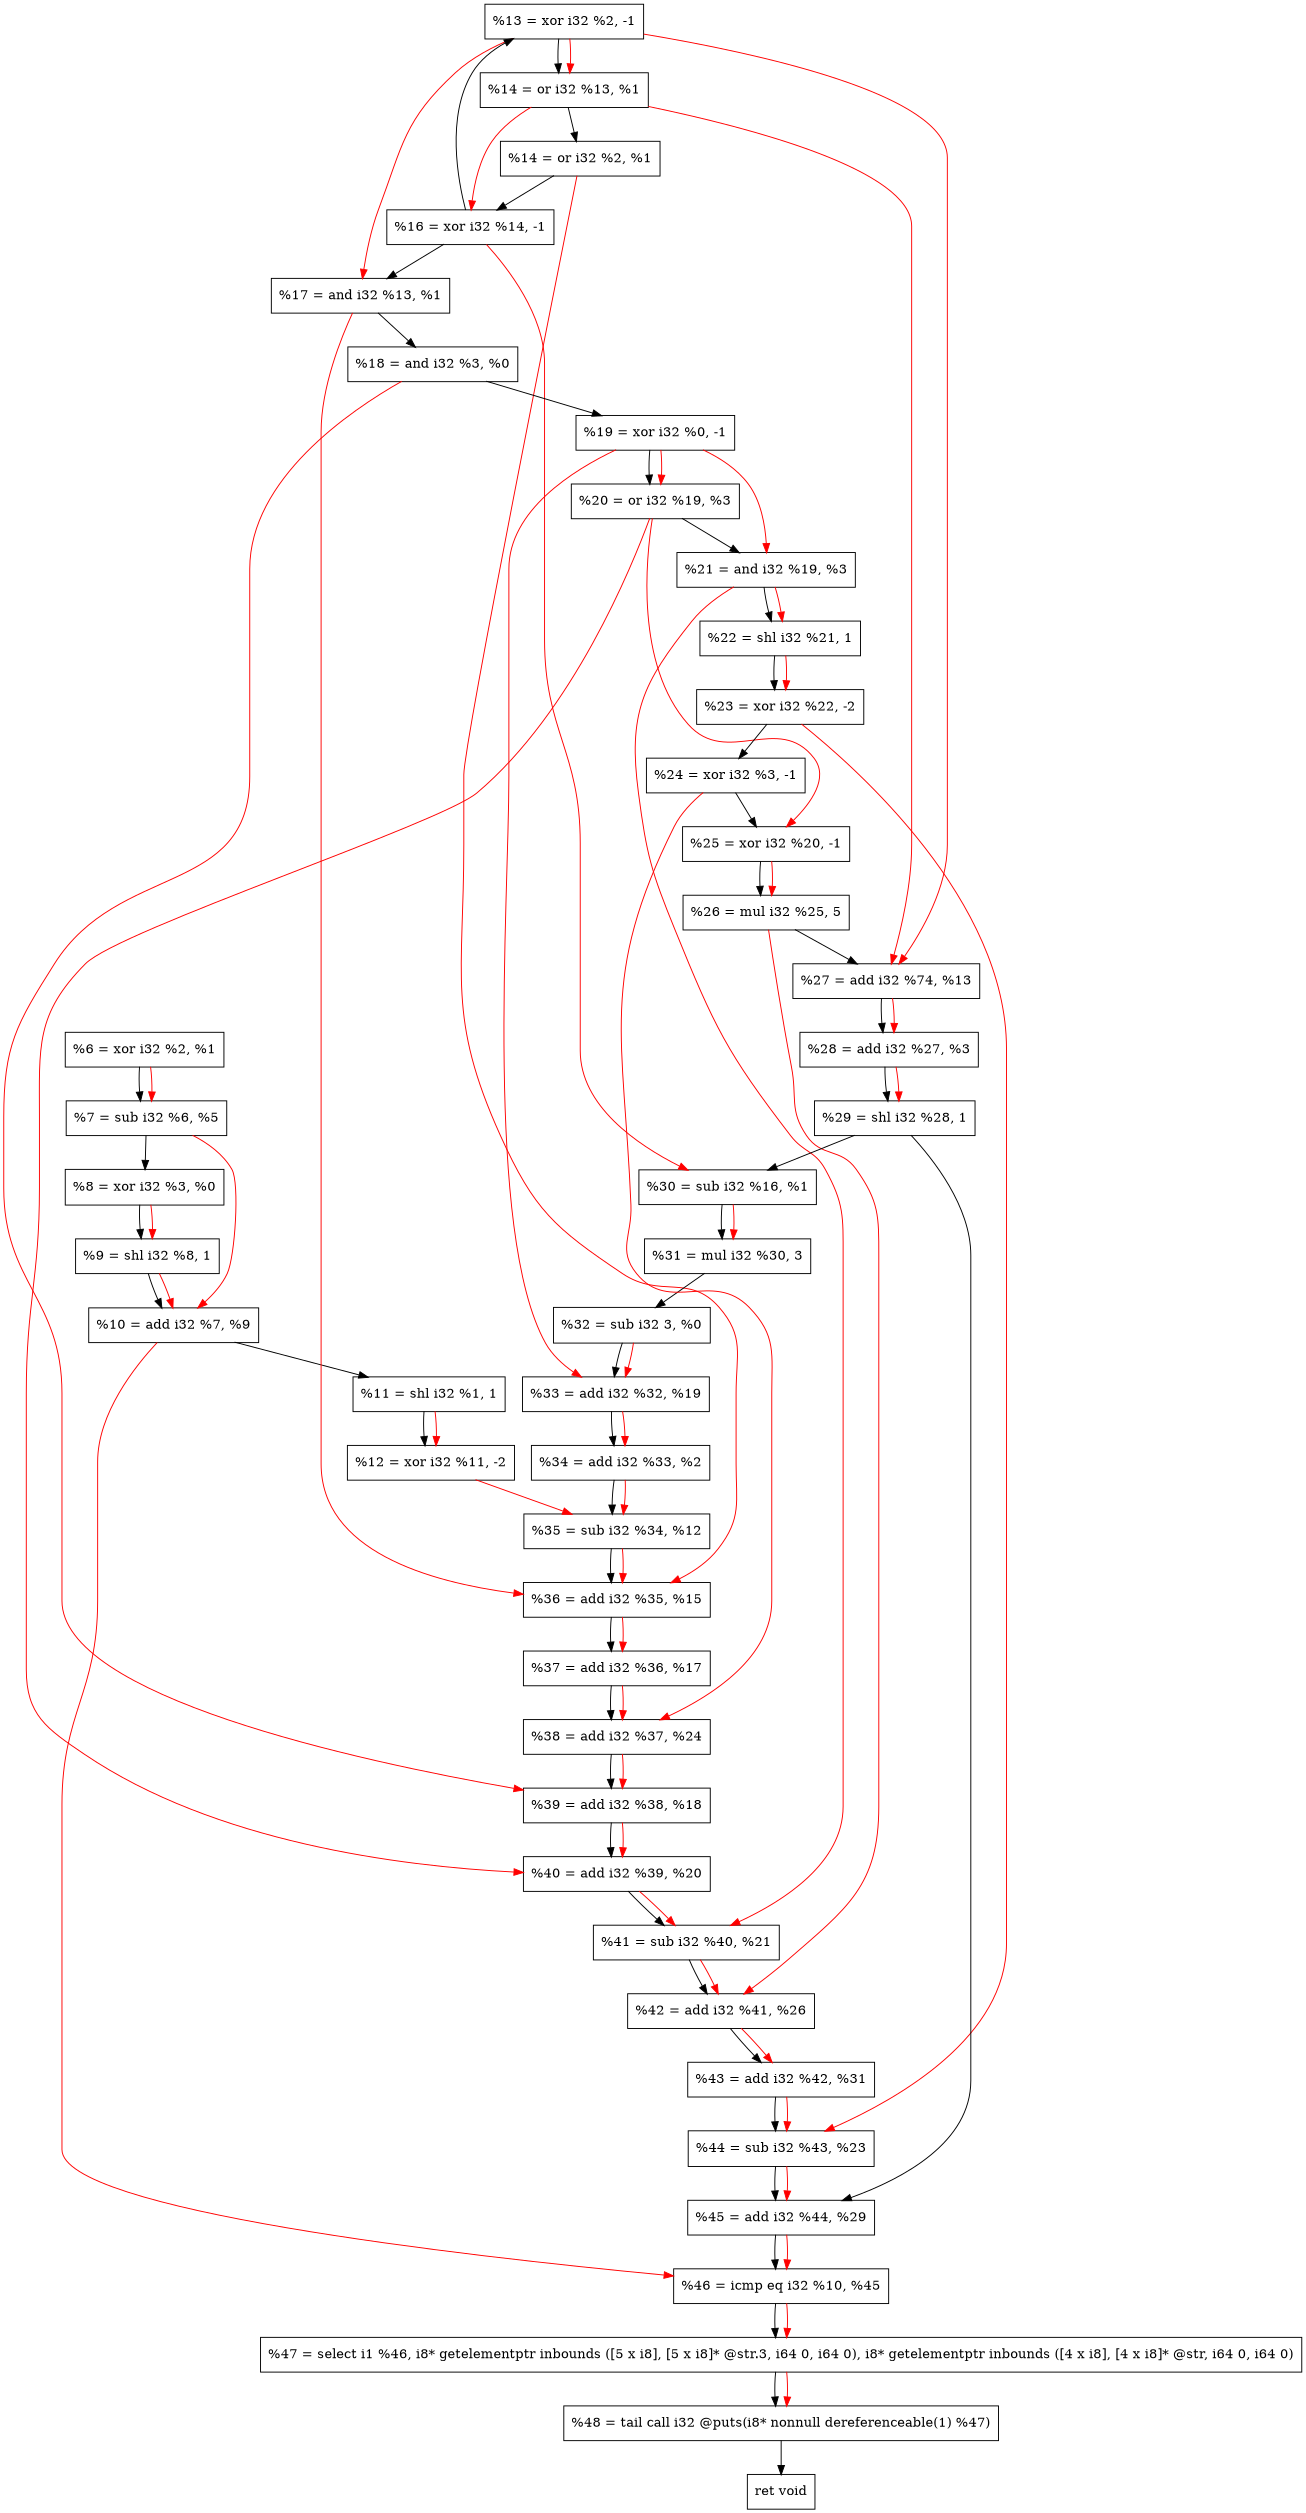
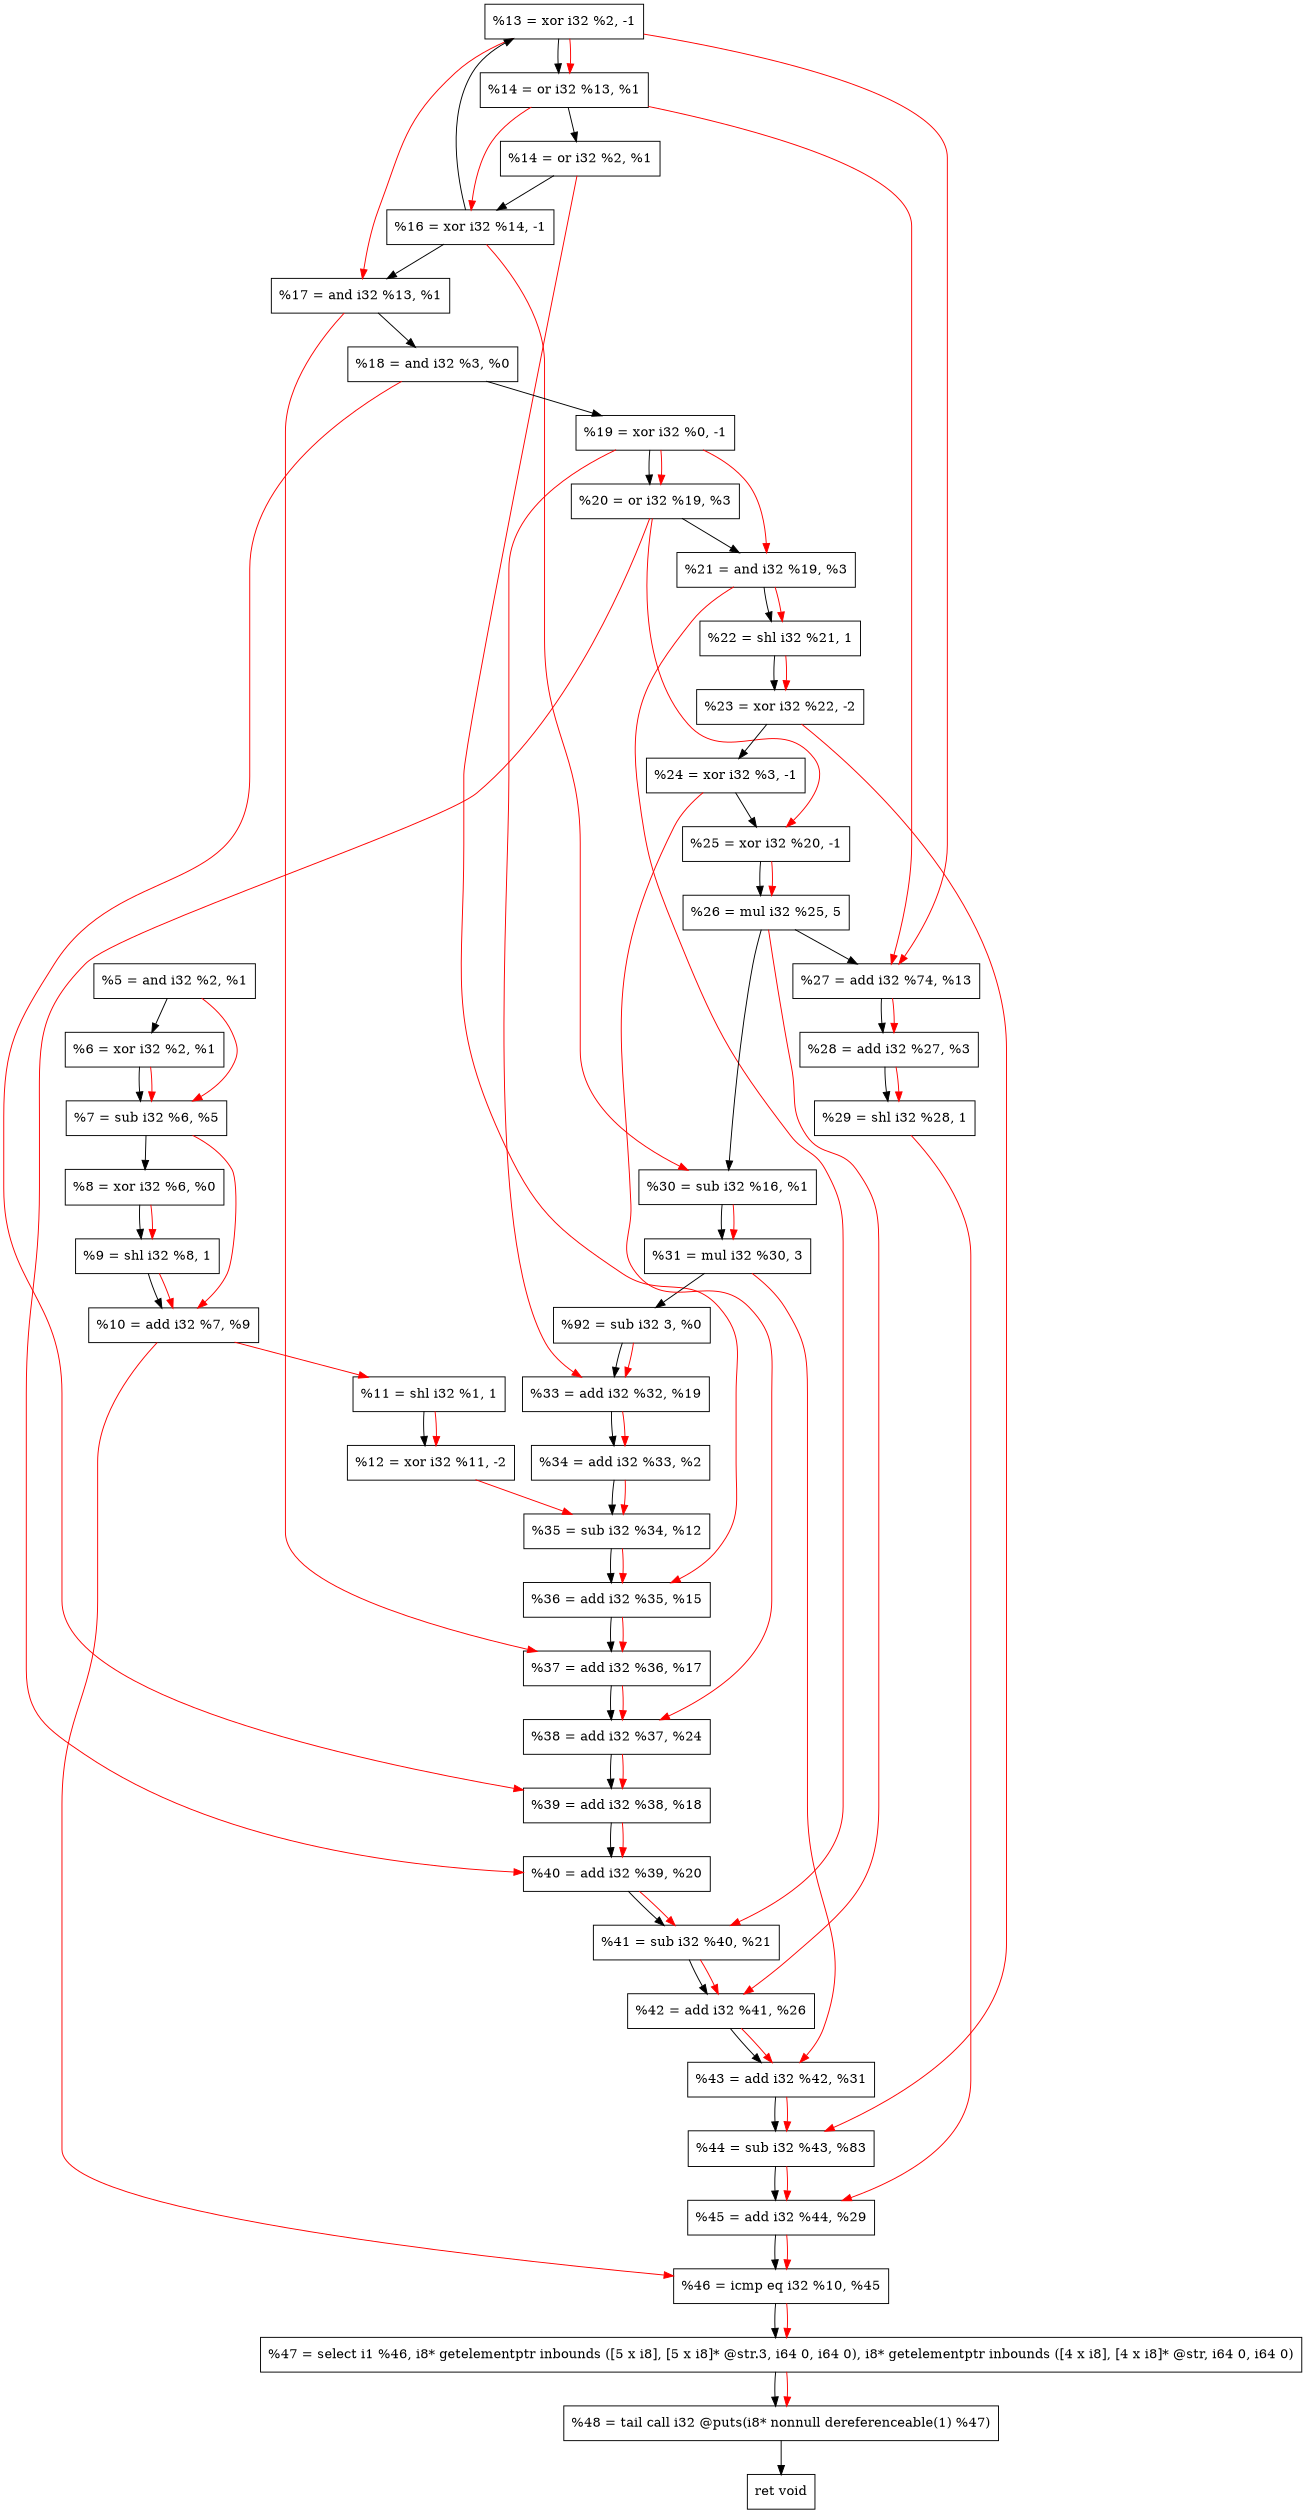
  digraph {
    node [shape=record]
    edge [color=red]
+   n1 [label="  %5 = and i32 %2, %1"]
    n2 [label="  %6 = xor i32 %2, %1"]
    n3 [label="  %7 = sub i32 %6, %5"]
-   n4 [label="  %8 = xor i32 %3, %0"]
+   n4 [label="%8 = xor i32 %6, %0"]
    n5 [label="  %10 = add i32 %7, %9"]
    n6 [label="  %9 = shl i32 %8, 1"]
    n7 [label="  %11 = shl i32 %1, 1"]
    n8 [label="  %46 = icmp eq i32 %10, %45"]
    n9 [label="  %12 = xor i32 %11, -2"]
    n10 [label="  %47 = select i1 %46, i8* getelementptr inbounds ([5 x i8], [5 x i8]* @str.3, i64 0, i64 0), i8* getelementptr inbounds ([4 x i8], [4 x i8]* @str, i64 0, i64 0)"]
    n11 [label="  %35 = sub i32 %34, %12"]
    n12 [label="  %13 = xor i32 %2, -1"]
    n13 [label="  %14 = or i32 %13, %1"]
    n14 [label="  %17 = and i32 %13, %1"]
    n15 [label="%27 = add i32 %74, %13"]
    n16 [label="  %36 = add i32 %35, %15"]
    n17 [label="%14 = or i32 %2, %1"]
    n18 [label="  %16 = xor i32 %14, -1"]
    n19 [label="  %18 = and i32 %3, %0"]
    n20 [label="  %37 = add i32 %36, %17"]
    n21 [label="  %28 = add i32 %27, %3"]
    n22 [label="  %30 = sub i32 %16, %1"]
    n23 [label="  %31 = mul i32 %30, 3"]
    n24 [label="  %19 = xor i32 %0, -1"]
    n25 [label="  %39 = add i32 %38, %18"]
    n26 [label="  %38 = add i32 %37, %24"]
    n27 [label="  %20 = or i32 %19, %3"]
    n28 [label="  %21 = and i32 %19, %3"]
    n29 [label="  %33 = add i32 %32, %19"]
    n30 [label="  %40 = add i32 %39, %20"]
    n31 [label="  %25 = xor i32 %20, -1"]
    n32 [label="  %22 = shl i32 %21, 1"]
    n33 [label="  %41 = sub i32 %40, %21"]
    n34 [label="  %34 = add i32 %33, %2"]
    n35 [label="  %26 = mul i32 %25, 5"]
    n36 [label="  %23 = xor i32 %22, -2"]
    n37 [label="  %42 = add i32 %41, %26"]
    n38 [label="  %24 = xor i32 %3, -1"]
-   n39 [label="  %44 = sub i32 %43, %23"]
+   n39 [label="%44 = sub i32 %43, %83"]
    n40 [label="  %45 = add i32 %44, %29"]
    n41 [label="  %43 = add i32 %42, %31"]
    n42 [label="  %29 = shl i32 %28, 1"]
-   n43 [label="  %32 = sub i32 3, %0"]
+   n43 [label="%92 = sub i32 3, %0"]
    n44 [label="  %48 = tail call i32 @puts(i8* nonnull dereferenceable(1) %47)"]
    n45 [label="  ret void"]
+   n1 -> n2 [color=""]
+   n1 -> n3
    n2 -> n3 [color=""]
    n2 -> n3
    n3 -> n4 [color=""]
    n3 -> n5
    n4 -> n6 [color=""]
    n4 -> n6
-   n5 -> n7 [color=""]
+   n5 -> n7
    n5 -> n8
    n6 -> n5 [color=""]
    n6 -> n5
    n7 -> n9 [color=""]
    n7 -> n9
    n8 -> n10 [color=""]
    n8 -> n10
    n9 -> n11
    n10 -> n44 [color=""]
    n10 -> n44
    n11 -> n16 [color=""]
    n11 -> n16
    n12 -> n13 [color=""]
    n12 -> n13
    n12 -> n14
    n12 -> n15
    n13 -> n15
    n13 -> n17 [color=""]
    n13 -> n18
    n14 -> n19 [color=""]
-   n14 -> n16
+   n14 -> n20
    n15 -> n21 [color=""]
    n15 -> n21
    n16 -> n20 [color=""]
    n16 -> n20
    n17 -> n16
    n17 -> n18 [color=""]
    n18 -> n12 [color=""]
    n18 -> n14 [color=""]
    n18 -> n22
    n19 -> n24 [color=""]
    n19 -> n25
    n20 -> n26 [color=""]
    n20 -> n26
    n21 -> n42 [color=""]
    n21 -> n42
    n22 -> n23 [color=""]
    n22 -> n23
+   n23 -> n41
    n23 -> n43 [color=""]
    n24 -> n27 [color=""]
    n24 -> n27
    n24 -> n28
    n24 -> n29
    n25 -> n30 [color=""]
    n25 -> n30
    n26 -> n25 [color=""]
    n26 -> n25
    n27 -> n28 [color=""]
    n27 -> n30
    n27 -> n31
    n28 -> n32 [color=""]
    n28 -> n32
    n28 -> n33
    n29 -> n34 [color=""]
    n29 -> n34
    n30 -> n33 [color=""]
    n30 -> n33
    n31 -> n35 [color=""]
    n31 -> n35
    n32 -> n36 [color=""]
    n32 -> n36
    n33 -> n37 [color=""]
    n33 -> n37
    n34 -> n11 [color=""]
    n34 -> n11
    n35 -> n15 [color=""]
    n35 -> n37
    n36 -> n38 [color=""]
    n36 -> n39
    n37 -> n41 [color=""]
    n37 -> n41
    n38 -> n26
    n38 -> n31 [color=""]
    n39 -> n40 [color=""]
    n39 -> n40
    n40 -> n8 [color=""]
    n40 -> n8
    n41 -> n39 [color=""]
    n41 -> n39
-   n42 -> n22 [color=""]
-   n42 -> n40 [color=black]
+   n35 -> n22 [color=""]
+   n42 -> n40
    n43 -> n29 [color=""]
    n43 -> n29
    n44 -> n45 [color=""]
  }
